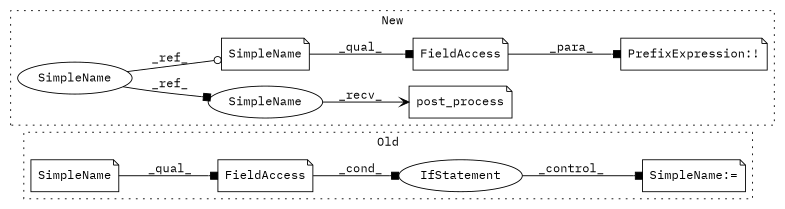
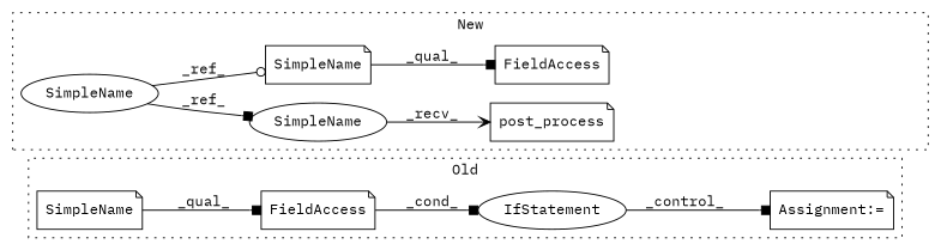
  digraph {
    fontname="IBM Plex Mono"
    rankdir=LR
    node [a=42 fontname="IBM Plex Mono" l=4 s=4667 shape=note]
    edge [arrowhead=box fontname="IBM Plex Mono"]
    n1 [a=25 l="4,2" label=IfStatement s="4663,4680" shape=ellipse]
    n2 [a=22 l=13 label=FieldAccess]
-   n3 [a=7 l="65,2" label="SimpleName:=" s="4808,4917"]
+   n3 [a=7 l="65,2" label="Assignment:=" s="4808,4917"]
    n4 [label=SimpleName]
    n5 [a=32 l="13,1" label=post_process s="4948,4963"]
    n6 [label=SimpleName s=3924 shape=ellipse]
    n7 [a=22 l=12 label=FieldAccess s=5177]
-   n8 [a=38 l=1 label="PrefixExpression:!" s=5176]
    n9 [label=SimpleName s=4943 shape=ellipse]
    n10 [label=SimpleName s=5177]
    subgraph cluster_1 {
      label=Old
      style=dotted
      n1
      n2
      n3
      n4
    }
    subgraph cluster_2 {
      label=New
      style=dotted
      n5
      n6
      n7
-     n8
      n9
      n10
    }
    n1 -> n3 [label=_control_]
    n2 -> n1 [label=_cond_]
    n4 -> n2 [label=_qual_]
    n6 -> n9 [label=_ref_]
    n6 -> n10 [arrowhead=odot label=_ref_]
-   n7 -> n8 [label=_para_]
    n9 -> n5 [arrowhead=vee label=_recv_]
    n10 -> n7 [label=_qual_]
  }
